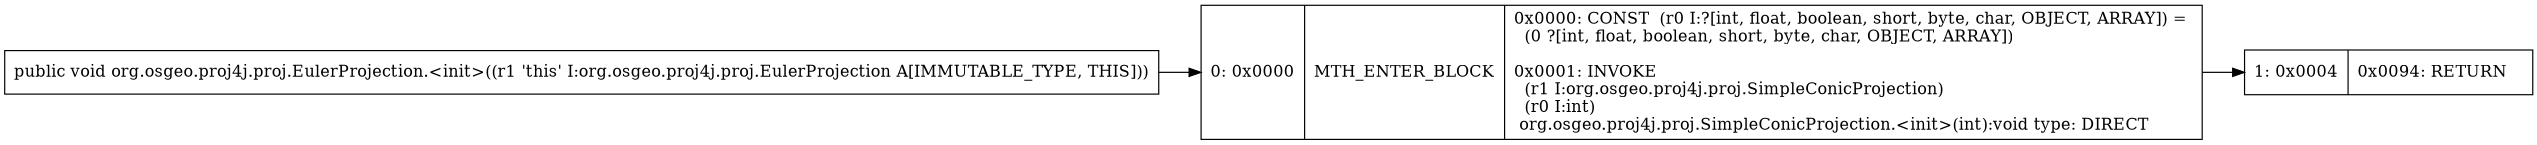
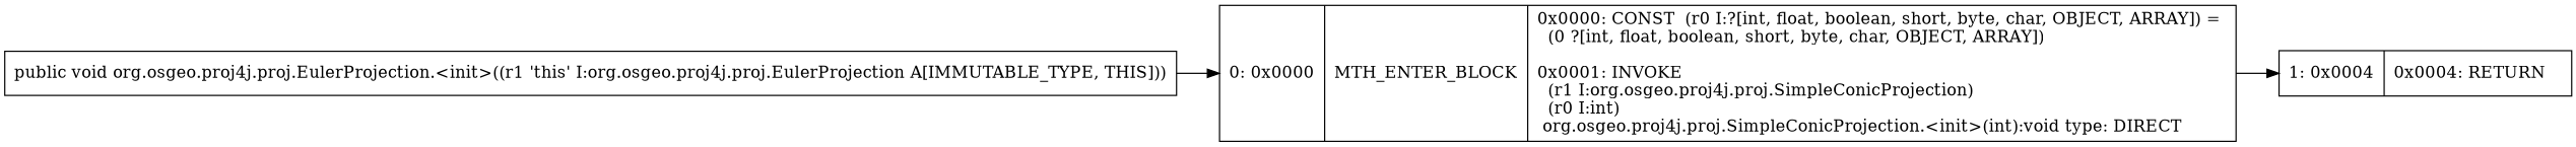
  digraph {
    rankdir=LR
    node [shape=record]
    n1 [label="{0\:\ 0x0000|MTH_ENTER_BLOCK\l|0x0000: CONST  (r0 I:?[int, float, boolean, short, byte, char, OBJECT, ARRAY]) = \l  (0 ?[int, float, boolean, short, byte, char, OBJECT, ARRAY])\l \l0x0001: INVOKE  \l  (r1 I:org.osgeo.proj4j.proj.SimpleConicProjection)\l  (r0 I:int)\l org.osgeo.proj4j.proj.SimpleConicProjection.\<init\>(int):void type: DIRECT \l}"]
-   n2 [label="{1\:\ 0x0004|0x0094: RETURN   \l}"]
+   n2 [label="{1\:\ 0x0004|0x0004: RETURN   \l}"]
    n3 [label="{public void org.osgeo.proj4j.proj.EulerProjection.\<init\>((r1 'this' I:org.osgeo.proj4j.proj.EulerProjection A[IMMUTABLE_TYPE, THIS])) }"]
    n1 -> n2
    n3 -> n1
  }
